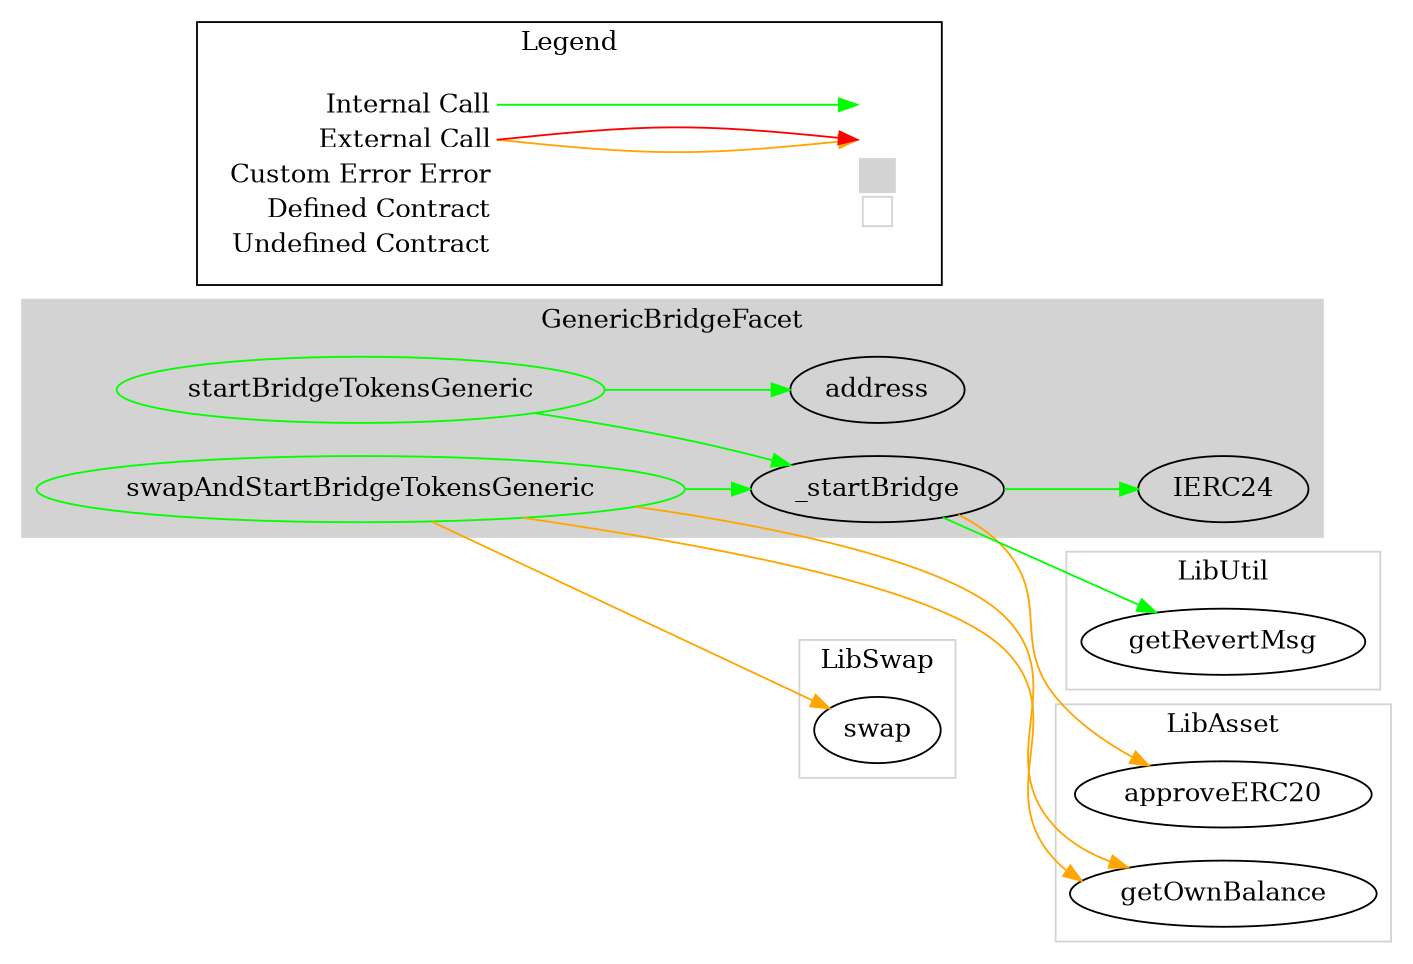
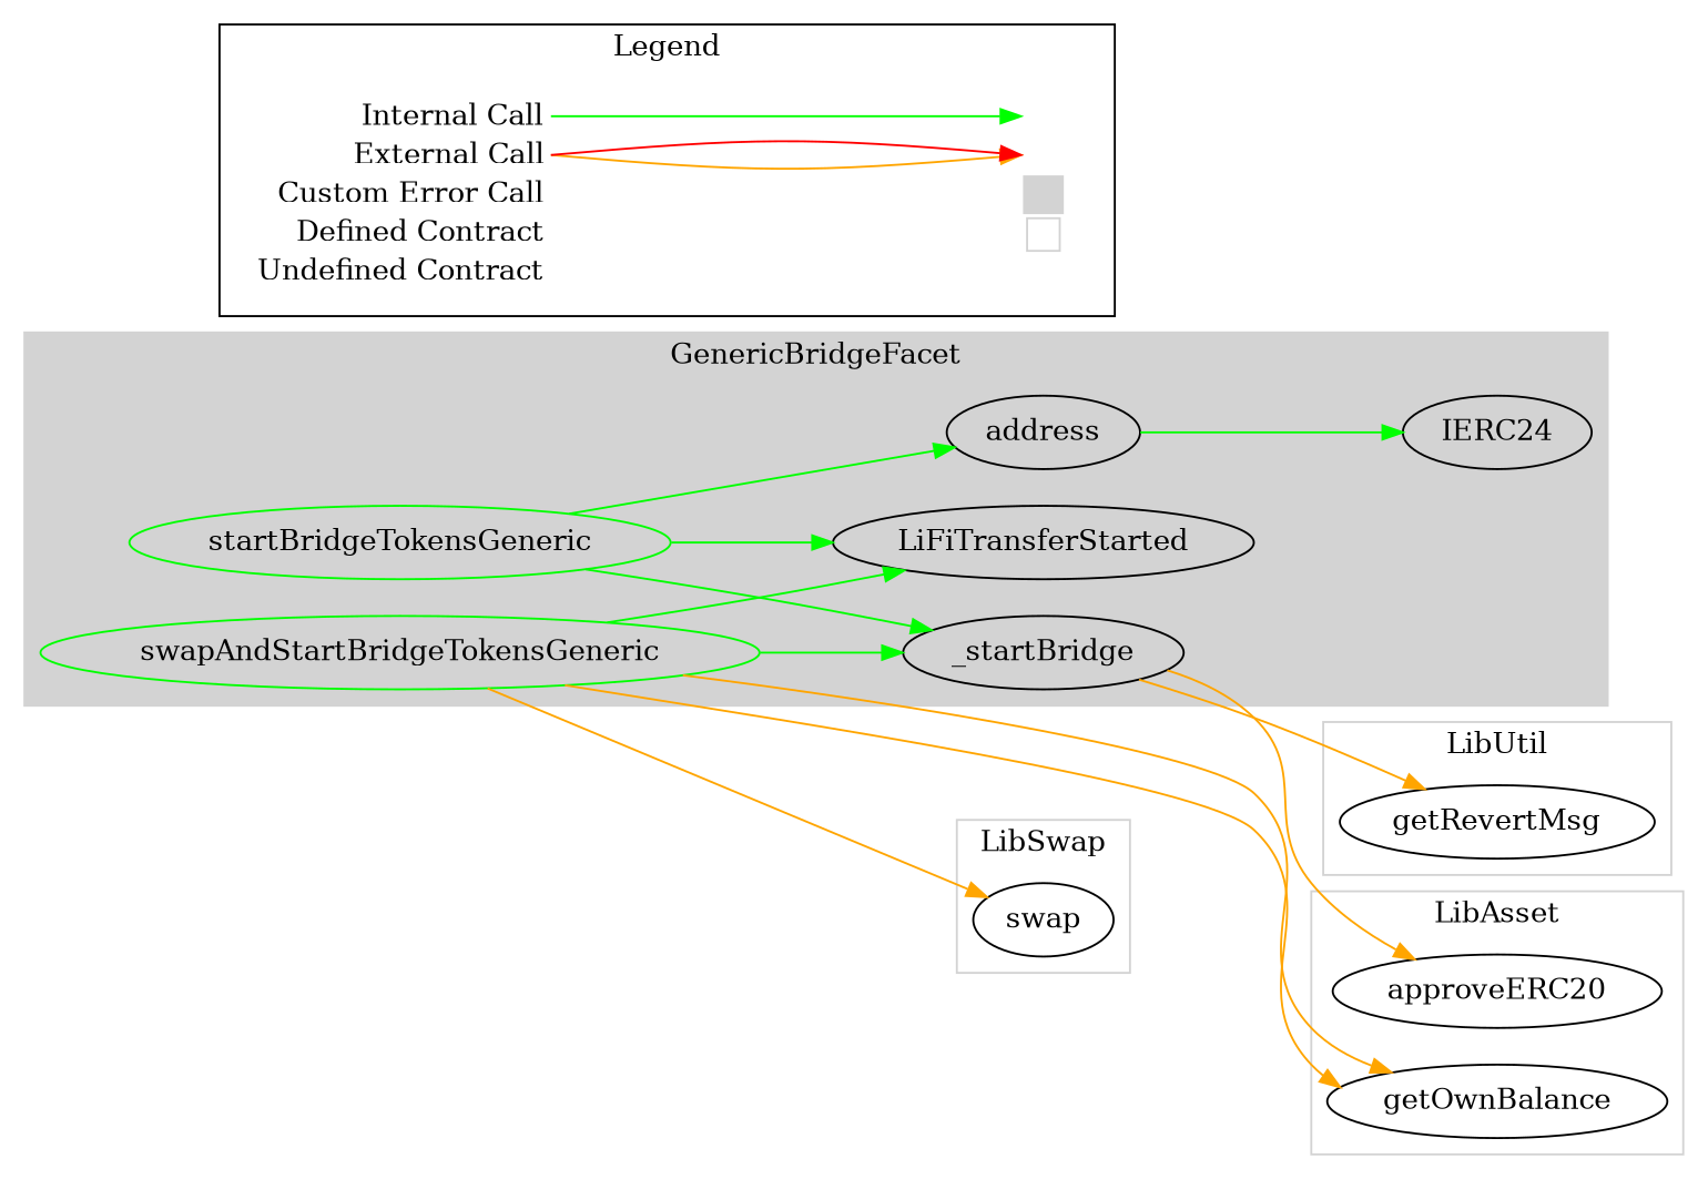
  digraph {
    compound=true
    rankdir=LR
    edge [color=green]
    n1 [color=green label=startBridgeTokensGeneric]
    n2 [color=green label=swapAndStartBridgeTokensGeneric]
    n3 [label=_startBridge]
    n4 [label=address]
+   n5 [label=LiFiTransferStarted]
    n6 [label=IERC24]
    n7 [label=getOwnBalance]
    n8 [label=approveERC20]
    n9 [label=swap]
    n10 [label=getRevertMsg]
-   n11 [label=<<table border="0" cellpadding="2" cellspacing="0" cellborder="0">   <tr><td align="right" port="i1">Internal Call</td></tr>   <tr><td align="right" port="i2">External Call</td></tr>   <tr><td align="right" port="i2">Custom Error Error</td></tr>   <tr><td align="right" port="i3">Defined Contract</td></tr>   <tr><td align="right" port="i4">Undefined Contract</td></tr>   </table>> shape=plaintext]
+   n11 [label=<<table border="0" cellpadding="2" cellspacing="0" cellborder="0">   <tr><td align="right" port="i1">Internal Call</td></tr>   <tr><td align="right" port="i2">External Call</td></tr>   <tr><td align="right" port="i2">Custom Error Call</td></tr>   <tr><td align="right" port="i3">Defined Contract</td></tr>   <tr><td align="right" port="i4">Undefined Contract</td></tr>   </table>> shape=plaintext]
    n12 [label=<<table border="0" cellpadding="2" cellspacing="0" cellborder="0">   <tr><td port="i1">&nbsp;&nbsp;&nbsp;</td></tr>   <tr><td port="i2">&nbsp;&nbsp;&nbsp;</td></tr>   <tr><td port="i3" bgcolor="lightgray">&nbsp;&nbsp;&nbsp;</td></tr>   <tr><td port="i4">     <table border="1" cellborder="0" cellspacing="0" cellpadding="7" color="lightgray">       <tr>        <td></td>       </tr>      </table>   </td></tr>   </table>> shape=plaintext]
    subgraph cluster_1 {
      bgcolor=lightgray
      color=lightgray
      label=GenericBridgeFacet
      style=filled
      n1
      n2
      n3
      n4
+     n5
      n6
    }
    subgraph cluster_2 {
      color=lightgray
      label=LibAsset
      n7
      n8
    }
    subgraph cluster_3 {
      color=lightgray
      label=LibSwap
      n9
    }
    subgraph cluster_4 {
      color=lightgray
      label=LibUtil
      n10
    }
    subgraph cluster_5 {
      label=Legend
      n11
      n12
    }
    n1 -> n3
    n1 -> n4
+   n1 -> n5
    n2 -> n3
+   n2 -> n5
    n2 -> n7 [color=orange]
    n2 -> n7 [color=orange]
    n2 -> n9 [color=orange]
-   n3 -> n6
+   n4 -> n6
    n3 -> n8 [color=orange]
-   n3 -> n10
+   n3 -> n10 [color=orange]
    n11 -> n12 [headport="i1:w" tailport="i1:e"]
    n11 -> n12 [color=orange headport="i2:w" tailport="i2:e"]
    n11 -> n12 [color=red headport="i2:w" tailport="i2:e"]
  }
